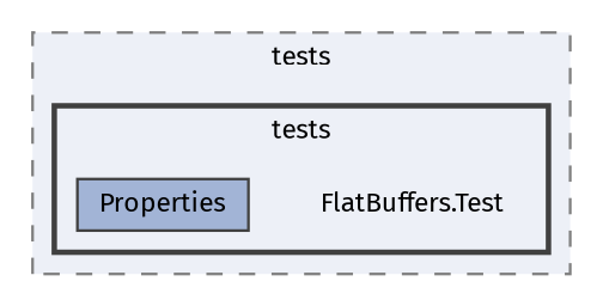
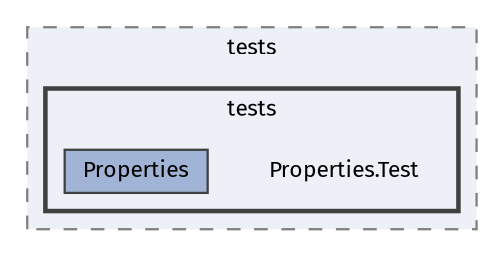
  digraph {
    compound=true
    fontname="Fira Sans"
    node [fontname="Fira Sans" fontsize=10]
-   n1 [height=0.2 label="FlatBuffers.Test" shape=plaintext width=0.4]
+   n1 [height=0.2 label="Properties.Test" shape=plaintext width=0.4]
    n2 [color=grey25 fillcolor="#a2b4d6" height=0.2 label=Properties shape=box style=filled width=0.4]
    subgraph cluster_1 {
      bgcolor="#edf0f7"
      fontsize=10
      label=tests
      pencolor=grey50
      style="filled,dashed"
      subgraph cluster_2 {
        bgcolor="#edf0f7"
        fontsize=10
        pencolor=grey25
        style="filled,bold"
        n1
        n2
      }
    }
  }
